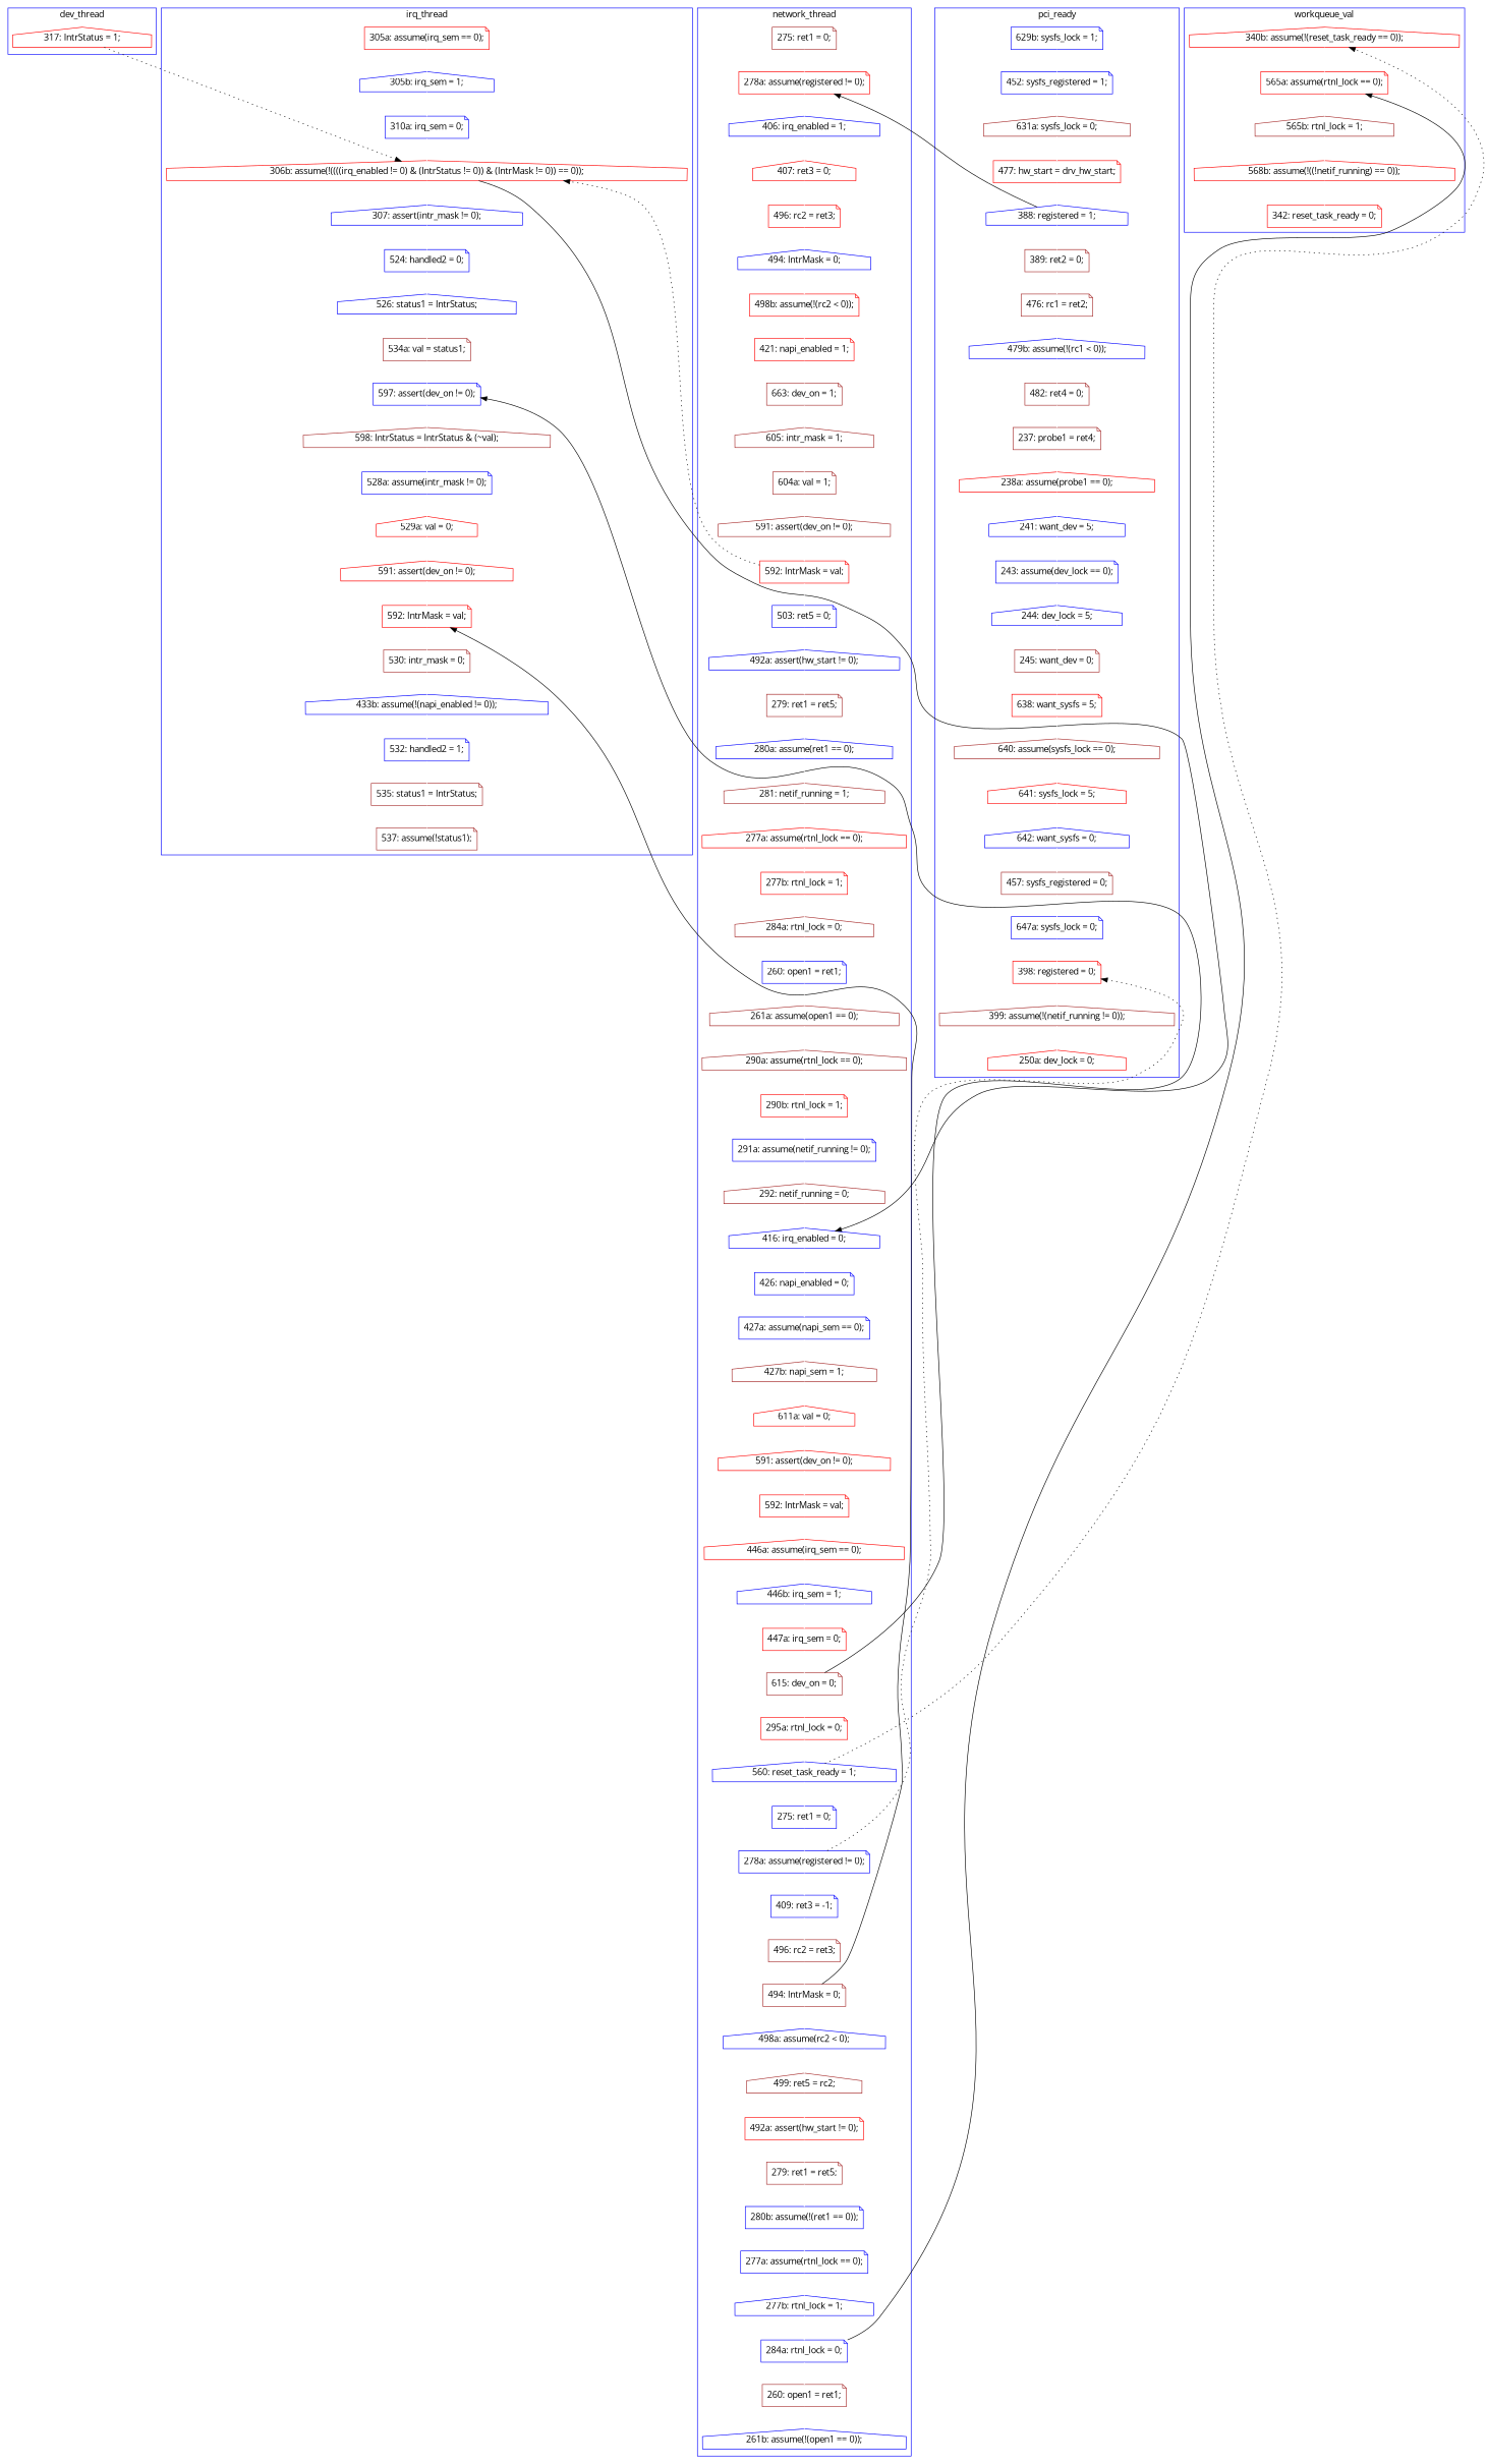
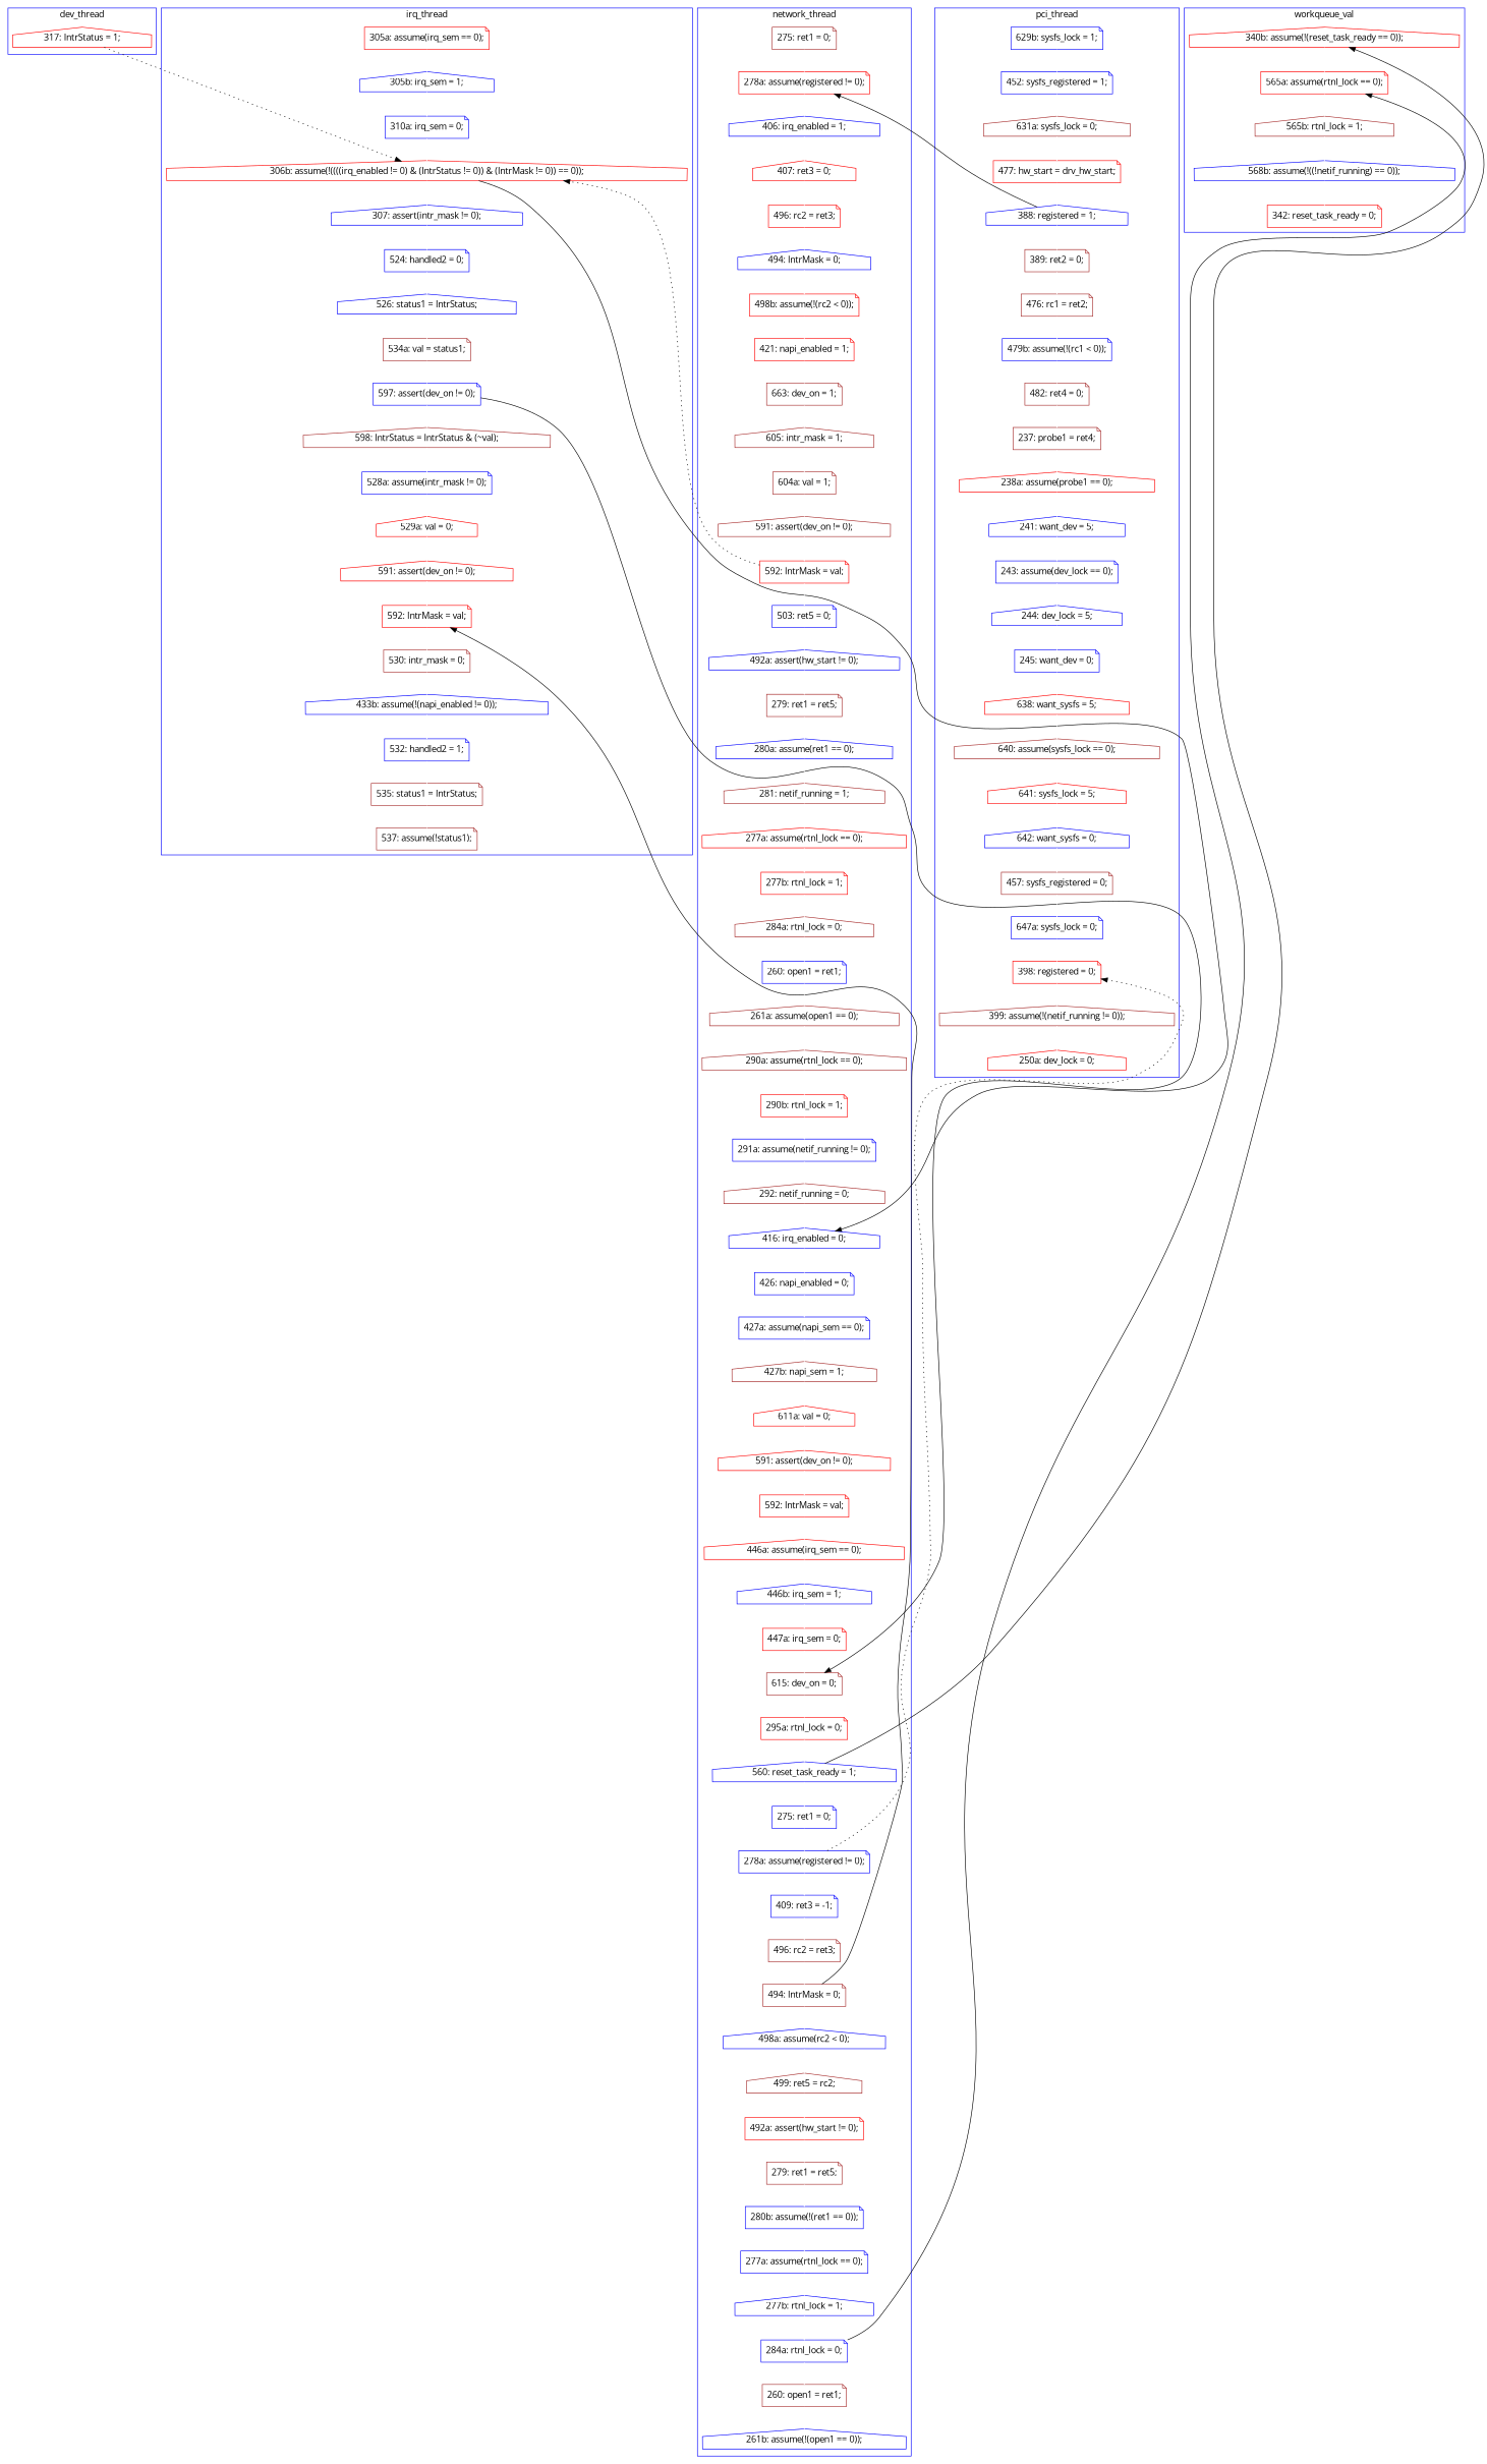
  digraph {
    fontname="Open Sans"
    node [color=blue fontname="Open Sans" shape=note]
    edge [color=white fontname="Open Sans" style=solid]
    n1 [color=red label="317: IntrStatus = 1;" shape=house]
    n2 [color=brown label="565b: rtnl_lock = 1;" shape=house]
-   n3 [color=red label="568b: assume(!((!netif_running) == 0));" shape=house]
+   n3 [label="568b: assume(!((!netif_running) == 0));" shape=house]
    n4 [color=red label="342: reset_task_ready = 0;"]
    n5 [color=red label="565a: assume(rtnl_lock == 0);"]
    n6 [color=red label="340b: assume(!(reset_task_ready == 0));" shape=house]
    n7 [color=brown label="598: IntrStatus = IntrStatus & (~val);" shape=house]
    n8 [label="528a: assume(intr_mask != 0);"]
    n9 [label="597: assert(dev_on != 0);"]
    n10 [label="310a: irq_sem = 0;"]
    n11 [color=red label="306b: assume(!((((irq_enabled != 0) & (IntrStatus != 0)) & (IntrMask != 0)) == 0));" shape=house]
    n12 [label="307: assert(intr_mask != 0);" shape=house]
    n13 [label="526: status1 = IntrStatus;" shape=house]
    n14 [color=brown label="534a: val = status1;"]
    n15 [color=red label="592: IntrMask = val;"]
    n16 [color=brown label="530: intr_mask = 0;"]
    n17 [label="524: handled2 = 0;"]
    n18 [label="532: handled2 = 1;"]
    n19 [color=brown label="535: status1 = IntrStatus;"]
    n20 [color=red label="591: assert(dev_on != 0);" shape=house]
    n21 [label="433b: assume(!(napi_enabled != 0));" shape=house]
    n22 [color=red label="305a: assume(irq_sem == 0);"]
    n23 [label="305b: irq_sem = 1;" shape=house]
    n24 [color=red label="529a: val = 0;" shape=house]
    n25 [color=brown label="537: assume(!status1);"]
    n26 [label="629b: sysfs_lock = 1;"]
    n27 [label="452: sysfs_registered = 1;"]
    n28 [color=red label="477: hw_start = drv_hw_start;"]
    n29 [label="388: registered = 1;" shape=house]
    n30 [color=brown label="640: assume(sysfs_lock == 0);" shape=house]
    n31 [color=red label="641: sysfs_lock = 5;" shape=house]
    n32 [color=brown label="631a: sysfs_lock = 0;" shape=house]
    n33 [color=brown label="482: ret4 = 0;"]
    n34 [color=brown label="237: probe1 = ret4;"]
    n35 [color=brown label="389: ret2 = 0;"]
    n36 [color=brown label="476: rc1 = ret2;"]
    n37 [label="244: dev_lock = 5;" shape=house]
-   n38 [color=brown label="245: want_dev = 0;"]
+   n38 [label="245: want_dev = 0;"]
    n39 [label="243: assume(dev_lock == 0);"]
    n40 [color=brown label="399: assume(!(netif_running != 0));" shape=house]
    n41 [color=red label="250a: dev_lock = 0;" shape=house]
    n42 [color=red label="398: registered = 0;"]
-   n43 [label="479b: assume(!(rc1 < 0));" shape=house]
+   n43 [label="479b: assume(!(rc1 < 0));"]
    n44 [label="642: want_sysfs = 0;" shape=house]
-   n45 [color=red label="638: want_sysfs = 5;"]
+   n45 [color=red label="638: want_sysfs = 5;" shape=house]
    n46 [color=red label="238a: assume(probe1 == 0);" shape=house]
    n47 [label="241: want_dev = 5;" shape=house]
    n48 [label="647a: sysfs_lock = 0;"]
    n49 [color=brown label="457: sysfs_registered = 0;"]
    n50 [color=red label="591: assert(dev_on != 0);" shape=house]
    n51 [color=red label="592: IntrMask = val;"]
    n52 [color=red label="446a: assume(irq_sem == 0);" shape=house]
    n53 [label="446b: irq_sem = 1;" shape=house]
    n54 [label="291a: assume(netif_running != 0);"]
    n55 [color=brown label="292: netif_running = 0;" shape=house]
    n56 [color=brown label="615: dev_on = 0;"]
    n57 [label="409: ret3 = -1;"]
    n58 [color=brown label="496: rc2 = ret3;"]
    n59 [label="284a: rtnl_lock = 0;"]
    n60 [color=brown label="260: open1 = ret1;"]
    n61 [color=brown label="494: IntrMask = 0;"]
    n62 [color=red label="611a: val = 0;" shape=house]
    n63 [label="416: irq_enabled = 0;" shape=house]
    n64 [color=red label="407: ret3 = 0;" shape=house]
    n65 [color=red label="496: rc2 = ret3;"]
    n66 [label="560: reset_task_ready = 1;" shape=house]
    n67 [label="275: ret1 = 0;"]
    n68 [color=brown label="290a: assume(rtnl_lock == 0);" shape=house]
    n69 [color=red label="290b: rtnl_lock = 1;"]
    n70 [color=brown label="427b: napi_sem = 1;" shape=house]
    n71 [color=brown label="275: ret1 = 0;"]
    n72 [color=red label="278a: assume(registered != 0);"]
    n73 [color=brown label="281: netif_running = 1;" shape=house]
    n74 [color=red label="277a: assume(rtnl_lock == 0);" shape=house]
    n75 [color=red label="277b: rtnl_lock = 1;"]
    n76 [label="280b: assume(!(ret1 == 0));"]
    n77 [label="277a: assume(rtnl_lock == 0);"]
    n78 [color=red label="447a: irq_sem = 0;"]
    n79 [color=brown label="663: dev_on = 1;"]
    n80 [color=brown label="605: intr_mask = 1;" shape=house]
    n81 [color=brown label="284a: rtnl_lock = 0;" shape=house]
    n82 [label="260: open1 = ret1;"]
    n83 [label="494: IntrMask = 0;" shape=house]
    n84 [color=red label="498b: assume(!(rc2 < 0));"]
    n85 [color=brown label="261a: assume(open1 == 0);" shape=house]
    n86 [label="278a: assume(registered != 0);"]
    n87 [label="426: napi_enabled = 0;"]
    n88 [label="427a: assume(napi_sem == 0);"]
    n89 [color=brown label="591: assert(dev_on != 0);" shape=house]
    n90 [color=red label="592: IntrMask = val;"]
    n91 [label="277b: rtnl_lock = 1;" shape=house]
    n92 [label="406: irq_enabled = 1;" shape=house]
    n93 [color=brown label="604a: val = 1;"]
    n94 [label="261b: assume(!(open1 == 0));" shape=house]
    n95 [label="280a: assume(ret1 == 0);" shape=house]
    n96 [label="503: ret5 = 0;"]
    n97 [color=red label="295a: rtnl_lock = 0;"]
    n98 [color=brown label="499: ret5 = rc2;" shape=house]
    n99 [color=red label="492a: assert(hw_start != 0);"]
    n100 [color=brown label="279: ret1 = ret5;"]
    n101 [color=red label="421: napi_enabled = 1;"]
    n102 [color=brown label="279: ret1 = ret5;"]
    n103 [label="498a: assume(rc2 < 0);" shape=house]
    n104 [label="492a: assert(hw_start != 0);" shape=house]
    subgraph cluster_1 {
      color=blue
      label=dev_thread
      n1
    }
    subgraph cluster_2 {
      color=blue
      label=workqueue_val
      n2
      n3
      n4
      n5
      n6
    }
    subgraph cluster_3 {
      color=blue
      label=irq_thread
      n7
      n8
      n9
      n10
      n11
      n12
      n13
      n14
      n15
      n16
      n17
      n18
      n19
      n20
      n21
      n22
      n23
      n24
      n25
    }
    subgraph cluster_4 {
      color=blue
-     label=pci_ready
+     label=pci_thread
      n26
      n27
      n28
      n29
      n30
      n31
      n32
      n33
      n34
      n35
      n36
      n37
      n38
      n39
      n40
      n41
      n42
      n43
      n44
      n45
      n46
      n47
      n48
      n49
    }
    subgraph cluster_5 {
      color=blue
      label=network_thread
      n50
      n51
      n52
      n53
      n54
      n55
      n56
      n57
      n58
      n59
      n60
      n61
      n62
      n63
      n64
      n65
      n66
      n67
      n68
      n69
      n70
      n71
      n72
      n73
      n74
      n75
      n76
      n77
      n78
      n79
      n80
      n81
      n82
      n83
      n84
      n85
      n86
      n87
      n88
      n89
      n90
      n91
      n92
      n93
      n94
      n95
      n96
      n97
      n98
      n99
      n100
      n101
      n102
      n103
      n104
    }
    n1 -> n11 [color=black constraint=false style=dotted]
    n2 -> n3
    n3 -> n4
    n5 -> n2
    n6 -> n5
    n7 -> n8
    n8 -> n24
    n9 -> n7
    n10 -> n11
    n11 -> n12
    n11 -> n63 [color=black constraint=false]
    n12 -> n17
    n13 -> n14
    n14 -> n9
    n15 -> n16
    n16 -> n21
    n17 -> n13
    n18 -> n19
    n19 -> n25
    n20 -> n15
    n21 -> n18
    n22 -> n23
    n23 -> n10
    n24 -> n20
    n26 -> n27
    n27 -> n32
    n28 -> n29
    n29 -> n35
    n29 -> n72 [color=black constraint=false]
    n30 -> n31
    n31 -> n44
    n32 -> n28
    n33 -> n34
    n34 -> n46
    n35 -> n36
    n36 -> n43
    n37 -> n38
    n38 -> n45
    n39 -> n37
    n40 -> n41
    n42 -> n40
    n43 -> n33
    n44 -> n49
    n45 -> n30
    n46 -> n47
    n47 -> n39
    n48 -> n42
    n49 -> n48
    n50 -> n51
    n51 -> n52
    n52 -> n53
    n53 -> n78
    n54 -> n55
    n55 -> n63
-   n56 -> n9 [color=black constraint=false]
+   n9 -> n56 [color=black constraint=false]
    n56 -> n97
    n57 -> n58
    n58 -> n61
    n59 -> n5 [color=black constraint=false]
    n59 -> n60
    n60 -> n94
    n61 -> n15 [color=black constraint=false]
    n61 -> n103
    n62 -> n50
    n63 -> n87
    n64 -> n65
    n65 -> n83
-   n66 -> n6 [color=black constraint=false style=dotted]
+   n66 -> n6 [color=black constraint=false]
    n66 -> n67
    n67 -> n86
    n68 -> n69
    n69 -> n54
    n70 -> n62
    n71 -> n72
    n72 -> n92
    n73 -> n74
    n74 -> n75
    n75 -> n81
    n76 -> n77
    n77 -> n91
    n78 -> n56
    n79 -> n80
    n80 -> n93
    n81 -> n82
    n82 -> n85
    n83 -> n84
    n84 -> n101
    n85 -> n68
    n86 -> n42 [color=black constraint=false style=dotted]
    n86 -> n57
    n87 -> n88
    n88 -> n70
    n89 -> n90
    n90 -> n11 [color=black constraint=false style=dotted]
    n90 -> n96
    n91 -> n59
    n92 -> n64
    n93 -> n89
    n95 -> n73
    n96 -> n104
    n97 -> n66
    n98 -> n99
    n99 -> n102
    n100 -> n95
    n101 -> n79
    n102 -> n76
    n103 -> n98
    n104 -> n100
  }
